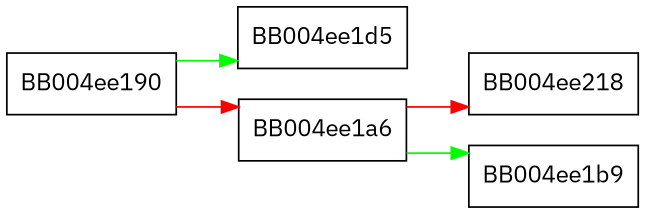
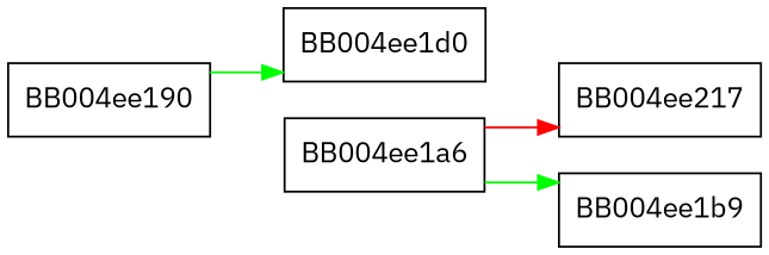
  digraph {
    fontname="IBM Plex Sans"
    rankdir=LR
    splines=ortho
    node [fontname="IBM Plex Sans" shape=box]
    edge [color=green fontname="IBM Plex Sans"]
    BB004ee190
-   BB004ee1d0 [label=BB004ee1d5]
+   BB004ee1d0
    BB004ee1a6
-   BB004ee218
+   BB004ee218 [label=BB004ee217]
    BB004ee1b9
    BB004ee190 -> BB004ee1d0
-   BB004ee190 -> BB004ee1a6 [color=red]
    BB004ee1a6 -> BB004ee218 [color=red]
    BB004ee1a6 -> BB004ee1b9
  }
